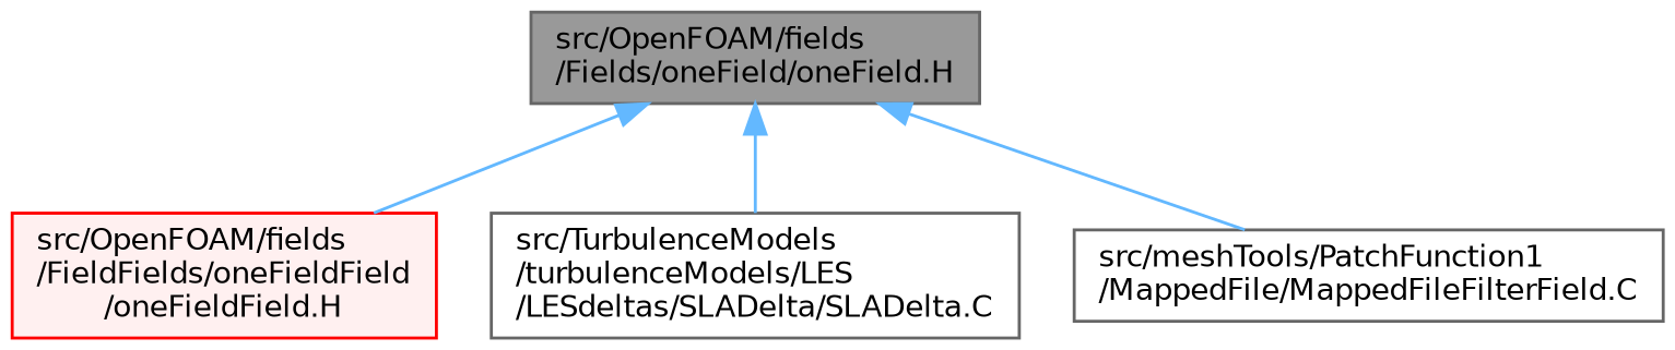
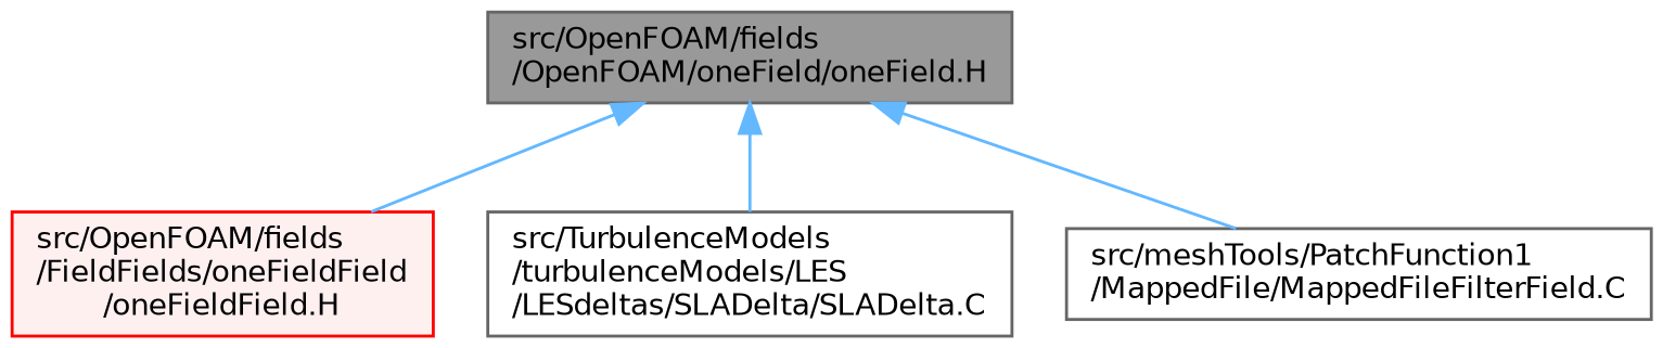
  digraph {
    node [color=grey40 fillcolor=white fontname=Helvetica fontsize=10 shape=box style=filled]
    edge [color=steelblue1 dir=back fontname=Helvetica fontsize=10 labelfontname=Helvetica labelfontsize=10 style=solid]
-   n1 [color=gray40 fillcolor=grey60 fontcolor=black height=0.2 label="src/OpenFOAM/fields\l/Fields/oneField/oneField.H" width=0.4]
+   n1 [color=gray40 fillcolor=grey60 fontcolor=black height=0.2 label="src/OpenFOAM/fields\l/OpenFOAM/oneField/oneField.H" width=0.4]
    n2 [color=red fillcolor="#FFF0F0" height=0.2 label="src/OpenFOAM/fields\l/FieldFields/oneFieldField\l/oneFieldField.H" width=0.4]
    n3 [height=0.2 label="src/TurbulenceModels\l/turbulenceModels/LES\l/LESdeltas/SLADelta/SLADelta.C" width=0.4]
    n4 [height=0.2 label="src/meshTools/PatchFunction1\l/MappedFile/MappedFileFilterField.C" width=0.4]
    n1 -> n2
    n1 -> n3
    n1 -> n4
  }
